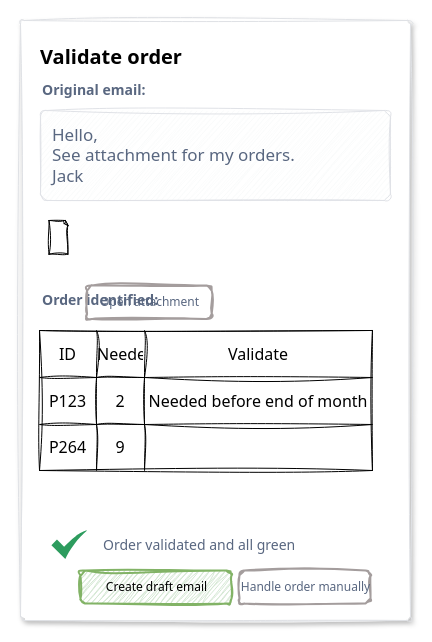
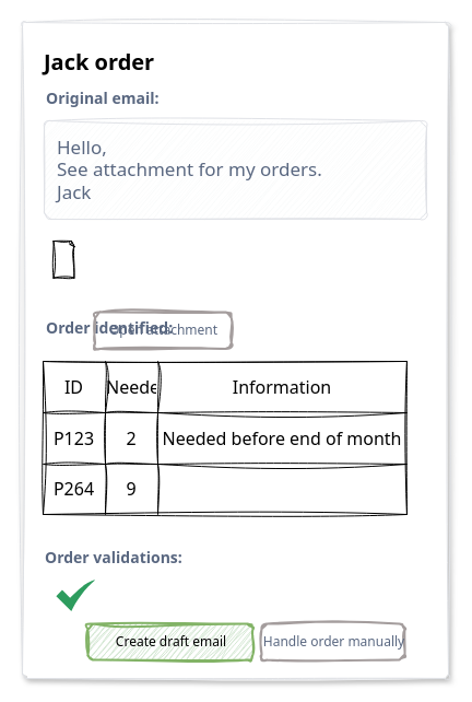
  <mxCell id="0" />
  <mxCell id="1" parent="0" />
- <mxCell id="2" value="Validate order" style="html=1;rounded=1;fillColor=#ffffff;strokeColor=#DFE1E5;fontSize=20;align=left;fontColor=#000000;shadow=1;arcSize=1;whiteSpace=wrap;spacing=20;verticalAlign=top;fontStyle=1;pointerEvents=0;sketch=1;hachureGap=4;jiggle=2;curveFitting=1;fontFamily=Segoe UI;" parent="1" vertex="1"><mxGeometry x="20" y="20" width="390" height="600" as="geometry" /></mxCell>
+ <mxCell id="2" value="Jack order" style="html=1;rounded=1;fillColor=#ffffff;strokeColor=#DFE1E5;fontSize=20;align=left;fontColor=#000000;shadow=1;arcSize=1;whiteSpace=wrap;spacing=20;verticalAlign=top;fontStyle=1;pointerEvents=0;sketch=1;hachureGap=4;jiggle=2;curveFitting=1;fontFamily=Segoe UI;" parent="1" vertex="1"><mxGeometry x="20" y="20" width="390" height="600" as="geometry" /></mxCell>
  <mxCell id="3" value="Original email:" style="dashed=0;html=1;rounded=1;fillColor=none;strokeColor=none;fontSize=14;align=left;fontStyle=1;strokeWidth=2;fontColor=#596780;pointerEvents=0;sketch=1;hachureGap=4;jiggle=2;curveFitting=1;fontFamily=Segoe UI;" parent="2" vertex="1"><mxGeometry width="100" height="20" relative="1" as="geometry"><mxPoint x="20" y="60" as="offset" /></mxGeometry></mxCell>
  <mxCell id="4" value="&lt;p class=&quot;MsoNormal&quot;&gt;&lt;span lang=&quot;EN-US&quot;&gt;Hello,&lt;br&gt;&lt;span style=&quot;background-color: transparent; color: light-dark(rgb(89, 103, 128), rgb(139, 151, 173));&quot;&gt;See attachment for my orders.&lt;br&gt;Jack&lt;/span&gt;&lt;br&gt;&lt;/span&gt;&lt;/p&gt;" style="dashed=0;html=1;rounded=1;fillColor=#F7F8F9;strokeColor=#E0E2E7;arcSize=7;align=left;spacingLeft=10;fontColor=#596780;pointerEvents=0;fontSize=17;sketch=1;hachureGap=4;jiggle=2;curveFitting=1;fontFamily=Segoe UI;" parent="2" vertex="1"><mxGeometry width="350" height="90" relative="1" as="geometry"><mxPoint x="20" y="90" as="offset" /></mxGeometry></mxCell>
  <mxCell id="5" value="Order identified:" style="dashed=0;html=1;rounded=1;fillColor=none;strokeColor=none;fontSize=14;align=left;fontStyle=1;strokeWidth=2;fontColor=#596780;pointerEvents=0;sketch=1;hachureGap=4;jiggle=2;curveFitting=1;fontFamily=Segoe UI;" parent="2" vertex="1"><mxGeometry width="100" height="20" relative="1" as="geometry"><mxPoint x="20" y="270" as="offset" /></mxGeometry></mxCell>
  <mxCell id="6" value="Create draft email" style="dashed=0;html=1;rounded=1;fillColor=#d5e8d4;strokeColor=#82b366;fontSize=12;align=center;fontStyle=0;strokeWidth=2;pointerEvents=0;sketch=1;hachureGap=4;jiggle=2;curveFitting=1;fontFamily=Segoe UI;" parent="2" vertex="1"><mxGeometry x="1" y="1" width="151" height="33" relative="1" as="geometry"><mxPoint x="-330" y="-50" as="offset" /></mxGeometry></mxCell>
  <mxCell id="7" value="Handle order manually" style="dashed=0;html=1;rounded=1;fillColor=none;strokeColor=light-dark(#a49d9d, #ededed);fontSize=12;align=center;fontStyle=0;strokeWidth=2;fontColor=#596780;pointerEvents=0;sketch=1;hachureGap=4;jiggle=2;curveFitting=1;fontFamily=Segoe UI;" parent="2" vertex="1"><mxGeometry x="1" y="1" width="131" height="33" relative="1" as="geometry"><mxPoint x="-171" y="-50" as="offset" /></mxGeometry></mxCell>
  <mxCell id="8" value="" style="whiteSpace=wrap;html=1;shape=mxgraph.basic.document;sketch=1;hachureGap=4;jiggle=2;curveFitting=1;fontFamily=Segoe UI;" parent="2" vertex="1"><mxGeometry x="28.537" y="200" width="19.024" height="33.67" as="geometry" /></mxCell>
  <mxCell id="9" value="Open attachment" style="dashed=0;html=1;rounded=1;fillColor=none;strokeColor=light-dark(#a49d9d, #ededed);fontSize=12;align=center;fontStyle=0;strokeWidth=2;fontColor=#596780;pointerEvents=0;sketch=1;hachureGap=4;jiggle=2;curveFitting=1;fontFamily=Segoe UI;" parent="2" vertex="1"><mxGeometry x="66.585" y="265" width="124.61" height="33.42" as="geometry" /></mxCell>
  <mxCell id="10" value="" style="shape=table;startSize=0;container=1;collapsible=0;childLayout=tableLayout;fontSize=16;sketch=1;hachureGap=4;jiggle=2;curveFitting=1;fontFamily=Segoe UI;" parent="2" vertex="1"><mxGeometry x="19.024" y="310" width="332.927" height="140" as="geometry" /></mxCell>
  <mxCell id="11" value="" style="shape=tableRow;horizontal=0;startSize=0;swimlaneHead=0;swimlaneBody=0;strokeColor=inherit;top=0;left=0;bottom=0;right=0;collapsible=0;dropTarget=0;fillColor=none;points=[[0,0.5],[1,0.5]];portConstraint=eastwest;fontSize=16;sketch=1;hachureGap=4;jiggle=2;curveFitting=1;fontFamily=Segoe UI;" parent="10" vertex="1"><mxGeometry width="332.927" height="47" as="geometry" /></mxCell>
  <mxCell id="12" value="ID" style="shape=partialRectangle;html=1;whiteSpace=wrap;connectable=0;strokeColor=inherit;overflow=hidden;fillColor=none;top=0;left=0;bottom=0;right=0;pointerEvents=1;fontSize=16;sketch=1;hachureGap=4;jiggle=2;curveFitting=1;fontFamily=Segoe UI;" parent="11" vertex="1"><mxGeometry width="57" height="47" as="geometry"><mxRectangle width="57" height="47" as="alternateBounds" /></mxGeometry></mxCell>
  <mxCell id="13" value="Needed" style="shape=partialRectangle;html=1;whiteSpace=wrap;connectable=0;strokeColor=inherit;overflow=hidden;fillColor=none;top=0;left=0;bottom=0;right=0;pointerEvents=1;fontSize=16;sketch=1;hachureGap=4;jiggle=2;curveFitting=1;fontFamily=Segoe UI;" parent="11" vertex="1"><mxGeometry x="57" width="48" height="47" as="geometry"><mxRectangle width="48" height="47" as="alternateBounds" /></mxGeometry></mxCell>
- <mxCell id="14" value="Validate" style="shape=partialRectangle;html=1;whiteSpace=wrap;connectable=0;strokeColor=inherit;overflow=hidden;fillColor=none;top=0;left=0;bottom=0;right=0;pointerEvents=1;fontSize=16;sketch=1;hachureGap=4;jiggle=2;curveFitting=1;fontFamily=Segoe UI;" parent="11" vertex="1"><mxGeometry x="105" width="228" height="47" as="geometry"><mxRectangle width="228" height="47" as="alternateBounds" /></mxGeometry></mxCell>
+ <mxCell id="14" value="Information" style="shape=partialRectangle;html=1;whiteSpace=wrap;connectable=0;strokeColor=inherit;overflow=hidden;fillColor=none;top=0;left=0;bottom=0;right=0;pointerEvents=1;fontSize=16;sketch=1;hachureGap=4;jiggle=2;curveFitting=1;fontFamily=Segoe UI;" parent="11" vertex="1"><mxGeometry x="105" width="228" height="47" as="geometry"><mxRectangle width="228" height="47" as="alternateBounds" /></mxGeometry></mxCell>
  <mxCell id="15" value="" style="shape=tableRow;horizontal=0;startSize=0;swimlaneHead=0;swimlaneBody=0;strokeColor=inherit;top=0;left=0;bottom=0;right=0;collapsible=0;dropTarget=0;fillColor=none;points=[[0,0.5],[1,0.5]];portConstraint=eastwest;fontSize=16;sketch=1;hachureGap=4;jiggle=2;curveFitting=1;fontFamily=Segoe UI;" parent="10" vertex="1"><mxGeometry y="47" width="332.927" height="47" as="geometry" /></mxCell>
  <mxCell id="16" value="P123" style="shape=partialRectangle;html=1;whiteSpace=wrap;connectable=0;strokeColor=inherit;overflow=hidden;fillColor=none;top=0;left=0;bottom=0;right=0;pointerEvents=1;fontSize=16;sketch=1;hachureGap=4;jiggle=2;curveFitting=1;fontFamily=Segoe UI;" parent="15" vertex="1"><mxGeometry width="57" height="47" as="geometry"><mxRectangle width="57" height="47" as="alternateBounds" /></mxGeometry></mxCell>
  <mxCell id="17" value="2" style="shape=partialRectangle;html=1;whiteSpace=wrap;connectable=0;strokeColor=inherit;overflow=hidden;fillColor=none;top=0;left=0;bottom=0;right=0;pointerEvents=1;fontSize=16;sketch=1;hachureGap=4;jiggle=2;curveFitting=1;fontFamily=Segoe UI;" parent="15" vertex="1"><mxGeometry x="57" width="48" height="47" as="geometry"><mxRectangle width="48" height="47" as="alternateBounds" /></mxGeometry></mxCell>
  <mxCell id="18" value="Needed before end of month" style="shape=partialRectangle;html=1;whiteSpace=wrap;connectable=0;strokeColor=inherit;overflow=hidden;fillColor=none;top=0;left=0;bottom=0;right=0;pointerEvents=1;fontSize=16;sketch=1;hachureGap=4;jiggle=2;curveFitting=1;fontFamily=Segoe UI;" parent="15" vertex="1"><mxGeometry x="105" width="228" height="47" as="geometry"><mxRectangle width="228" height="47" as="alternateBounds" /></mxGeometry></mxCell>
  <mxCell id="19" value="" style="shape=tableRow;horizontal=0;startSize=0;swimlaneHead=0;swimlaneBody=0;strokeColor=inherit;top=0;left=0;bottom=0;right=0;collapsible=0;dropTarget=0;fillColor=none;points=[[0,0.5],[1,0.5]];portConstraint=eastwest;fontSize=16;sketch=1;hachureGap=4;jiggle=2;curveFitting=1;fontFamily=Segoe UI;" parent="10" vertex="1"><mxGeometry y="94" width="332.927" height="46" as="geometry" /></mxCell>
  <mxCell id="20" value="P264" style="shape=partialRectangle;html=1;whiteSpace=wrap;connectable=0;strokeColor=inherit;overflow=hidden;fillColor=none;top=0;left=0;bottom=0;right=0;pointerEvents=1;fontSize=16;sketch=1;hachureGap=4;jiggle=2;curveFitting=1;fontFamily=Segoe UI;" parent="19" vertex="1"><mxGeometry width="57" height="46" as="geometry"><mxRectangle width="57" height="46" as="alternateBounds" /></mxGeometry></mxCell>
  <mxCell id="21" value="9" style="shape=partialRectangle;html=1;whiteSpace=wrap;connectable=0;strokeColor=inherit;overflow=hidden;fillColor=none;top=0;left=0;bottom=0;right=0;pointerEvents=1;fontSize=16;sketch=1;hachureGap=4;jiggle=2;curveFitting=1;fontFamily=Segoe UI;" parent="19" vertex="1"><mxGeometry x="57" width="48" height="46" as="geometry"><mxRectangle width="48" height="46" as="alternateBounds" /></mxGeometry></mxCell>
  <mxCell id="22" value="" style="shape=partialRectangle;html=1;whiteSpace=wrap;connectable=0;strokeColor=inherit;overflow=hidden;fillColor=none;top=0;left=0;bottom=0;right=0;pointerEvents=1;fontSize=16;sketch=1;hachureGap=4;jiggle=2;curveFitting=1;fontFamily=Segoe UI;" parent="19" vertex="1"><mxGeometry x="105" width="228" height="46" as="geometry"><mxRectangle width="228" height="46" as="alternateBounds" /></mxGeometry></mxCell>
+ <mxCell id="23" value="Order validations:" style="dashed=0;html=1;rounded=1;fillColor=none;strokeColor=none;fontSize=14;align=left;fontStyle=1;strokeWidth=2;fontColor=#596780;pointerEvents=0;sketch=1;hachureGap=4;jiggle=2;curveFitting=1;fontFamily=Segoe UI;" parent="2" vertex="1"><mxGeometry x="19.024" y="480" width="95.122" height="20" as="geometry" /></mxCell>
  <mxCell id="24" value="" style="sketch=0;html=1;aspect=fixed;strokeColor=none;shadow=0;align=center;fillColor=#2D9C5E;verticalAlign=top;labelPosition=center;verticalLabelPosition=bottom;shape=mxgraph.gcp2.check;hachureGap=4;jiggle=2;curveFitting=1;fontFamily=Architects Daughter;fontSource=https%3A%2F%2Ffonts.googleapis.com%2Fcss%3Ffamily%3DArchitects%2BDaughter;" parent="2" vertex="1"><mxGeometry x="30.915" y="510" width="35.671" height="28.537" as="geometry" /></mxCell>
- <mxCell id="25" value="Order validated and all green" style="dashed=0;html=1;rounded=1;fillColor=none;strokeColor=none;fontSize=14;align=left;fontStyle=0;strokeWidth=2;fontColor=#596780;pointerEvents=0;sketch=1;hachureGap=4;jiggle=2;curveFitting=1;fontFamily=Segoe UI;" parent="2" vertex="1"><mxGeometry x="81.329" y="515" width="242.085" height="20" as="geometry" /></mxCell>
